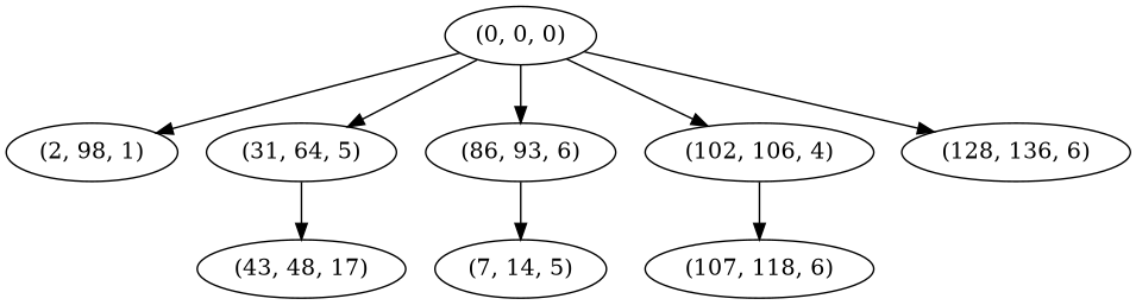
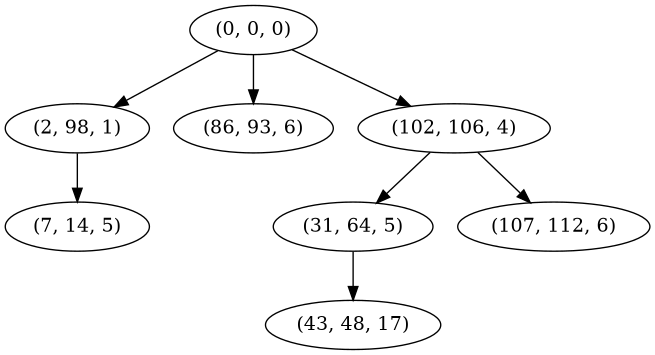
  digraph {
    fontname="DejaVu Serif"
    node [fontname="DejaVu Serif"]
    edge [fontname="DejaVu Serif"]
    n1 [label="(2, 98, 1)"]
    "(0, 0, 0)"
    "(31, 64, 5)"
    "(86, 93, 6)"
    n5 [label="(102, 106, 4)"]
-   "(128, 136, 6)"
    "(7, 14, 5)"
    "(43, 48, 17)"
-   "(107, 112, 6)" [label="(107, 118, 6)"]
-   "(86, 93, 6)" -> "(7, 14, 5)"
+   "(107, 112, 6)"
+   n1 -> "(7, 14, 5)"
    "(0, 0, 0)" -> n1
-   "(0, 0, 0)" -> "(31, 64, 5)"
+   n5 -> "(31, 64, 5)"
    "(0, 0, 0)" -> "(86, 93, 6)"
    "(0, 0, 0)" -> n5
-   "(0, 0, 0)" -> "(128, 136, 6)"
    "(31, 64, 5)" -> "(43, 48, 17)"
    n5 -> "(107, 112, 6)"
  }
